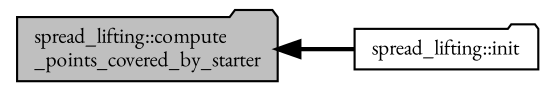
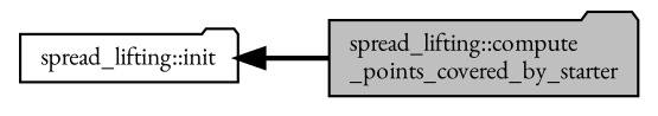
  digraph {
    rankdir=LR
    fontname="EB Garamond"
    node [color=black fontname="EB Garamond" fontsize=10 shape=folder style=filled]
    n1 [fillcolor=grey75 fontcolor=black height=0.2 label="spread_lifting::compute\l_points_covered_by_starter" width=0.4]
    n2 [fillcolor=white height=0.2 label="spread_lifting::init" width=0.4]
-   n1 -> n2 [color=black dir=back fontname="EB Garamond" fontsize=10 labelfontname=Helvetica labelfontsize=10 style=bold]
+   n2 -> n1 [color=black dir=back fontname="EB Garamond" fontsize=10 labelfontname=Helvetica labelfontsize=10 style=bold]
  }
